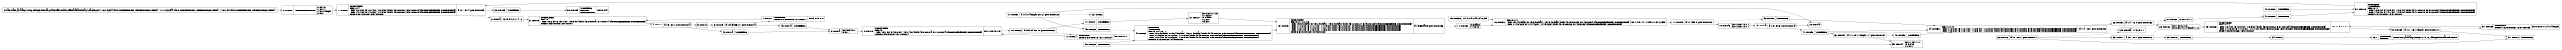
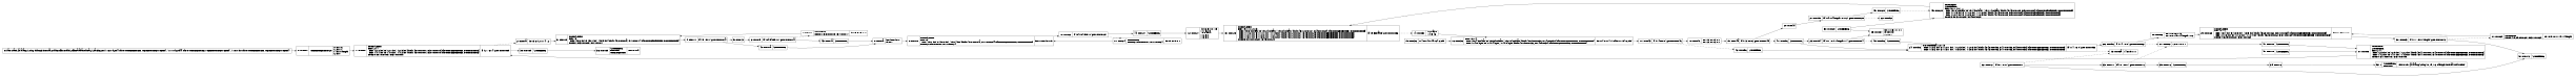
  digraph {
    rankdir=LR
    node [shape=record]
    n1 [label="{0\:\ 0x0000|MTH_ENTER_BLOCK\l|r0 = r16\lr1 = r17\lr4 = r0.length\lr2 = 0\l}"]
    n2 [label="{1\:\ 0x0008|LOOP_START\lPHI: r2 r4 \l  PHI: (r2v2 int) = (r2v1 int), (r2v3 int) binds: [B:0:0x0000, B:37:0x0008] A[DONT_GENERATE, DONT_INLINE]\l  PHI: (r4v1 int) = (r4v0 int), (r4v2 int) binds: [B:0:0x0000, B:37:0x0008] A[DONT_GENERATE, DONT_INLINE]\lLOOP:0: B:1:0x0008\-\>B:37:0x0008\l|if (r2 \>= r4) goto L_0x0089\l}"]
    n3 [label="{2\:\ 0x000a|int r5 = (r2 + r4) \/ 2\l}"]
    n4 [label="{38\:\ 0x0089|SYNTHETIC\l}"]
    n5 [label="{3\:\ 0x000e|LOOP_START\lPHI: r5 \l  PHI: (r5v2 int) = (r5v1 int), (r5v5 int) binds: [B:2:0x000a, B:7:0x0017] A[DONT_GENERATE, DONT_INLINE]\lLOOP:1: B:3:0x000e\-\>B:7:0x0017\l}"]
    n6 [label="{36\:\ 0x0089|SYNTHETIC\lRETURN\lORIG_RETURN\l|return null\l}"]
    n7 [label="{4\:\ 0x0011|if (r5 \<= \-1) goto L_0x001a\l}"]
    n8 [label="{5\:\ 0x0013}"]
    n9 [label="{42\:\ 0x001a|SYNTHETIC\l}"]
    n10 [label="{6\:\ 0x0015|if (r0[r5] == 10) goto L_0x001a\l}"]
    n11 [label="{8\:\ 0x001a|int r5 = r5 + 1\lr9 = 1\l}"]
    n12 [label="{7\:\ 0x0017|LOOP_END\lLOOP:1: B:3:0x000e\-\>B:7:0x0017\l|int r5 = r5 + \-1\l}"]
    n13 [label="{43\:\ 0x001a|SYNTHETIC\l}"]
    n14 [label="{9\:\ 0x001e|LOOP_START\lPHI: r9 \l  PHI: (r9v1 int) = (r9v0 int), (r9v14 int) binds: [B:8:0x001a, B:11:0x0024] A[DONT_GENERATE, DONT_INLINE]\lLOOP:2: B:9:0x001e\-\>B:11:0x0024\l|int r10 = r5 + r9\l}"]
    n15 [label="{10\:\ 0x0022|if (r0[r10] == 10) goto L_0x0027\l}"]
    n16 [label="{11\:\ 0x0024|LOOP_END\lLOOP:2: B:9:0x001e\-\>B:11:0x0024\l|int r9 = r9 + 1\l}"]
    n17 [label="{44\:\ 0x0027|SYNTHETIC\l}"]
    n18 [label="{12\:\ 0x0027|int r6 = r10 \- r5\lr11 = r18\lr9 = false\lr12 = 0\lr13 = 0\l}"]
    n19 [label="{13\:\ 0x002e|LOOP_START\lPHI: r9 r11 r12 r13 \l  PHI: (r9v3 boolean) = (r9v2 boolean), (r9v8 boolean) binds: [B:12:0x0027, B:45:0x002e] A[DONT_GENERATE, DONT_INLINE]\l  PHI: (r11v2 int) = (r11v1 int), (r11v5 int) binds: [B:12:0x0027, B:45:0x002e] A[DONT_GENERATE, DONT_INLINE]\l  PHI: (r12v1 int) = (r12v0 int), (r12v4 int) binds: [B:12:0x0027, B:45:0x002e] A[DONT_GENERATE, DONT_INLINE]\l  PHI: (r13v1 int) = (r13v0 int), (r13v3 int) binds: [B:12:0x0027, B:45:0x002e] A[DONT_GENERATE, DONT_INLINE]\lLOOP:3: B:13:0x002e\-\>B:45:0x002e\l|if (r9 == false) goto L_0x0036\l}"]
    n20 [label="{14\:\ 0x0030|r9 = false\lr14 = 46\l}"]
    n21 [label="{16\:\ 0x003c|PHI: r9 r14 \l  PHI: (r9v4 boolean) = (r9v3 boolean), (r9v13 boolean) binds: [B:15:0x0036, B:14:0x0030] A[DONT_GENERATE, DONT_INLINE]\l  PHI: (r14v0 byte) = (r14v4 byte), (r14v5 byte) binds: [B:15:0x0036, B:14:0x0030] A[DONT_GENERATE, DONT_INLINE]\l|int r14 = r14 \- (r0[r5 + r13] & 255)\l}"]
    n22 [label="{15\:\ 0x0036|r14 = r1[r11][r12] & 255\l}"]
    n23 [label="{17\:\ 0x0043|if (r14 == 0) goto L_0x0046\l}"]
    n24 [label="{18\:\ 0x0046|int r13 = r13 + 1\lint r12 = r12 + 1\l}"]
    n25 [label="{46\:\ 0x0056|SYNTHETIC\l}"]
    n26 [label="{19\:\ 0x004a|if (r13 != r6) goto L_0x004d\l}"]
-   n27 [label="{24\:\ 0x0056|PHI: r12 r13 \l  PHI: (r12v2 int) = (r12v1 int), (r12v3 int), (r12v3 int) binds: [B:46:0x0056, B:47:0x0056, B:48:0x0056] A[DONT_GENERATE, DONT_INLINE]\l  PHI: (r13v2 int) = (r13v1 int), (r13v3 int), (r13v3 int) binds: [B:46:0x0056, B:47:0x0056, B:48:0x0056] A[DONT_GENERATE, DONT_INLINE]\l|if (r14 \>= 0) goto L_0x005c\l}"]
+   n27 [label="{24\:\ 0x0056|IMMUTABLE: r12 r13 \l  PHI: (r12v2 int) = (r12v1 int), (r12v3 int), (r12v3 int) binds: [B:46:0x0056, B:47:0x0056, B:48:0x0056] A[DONT_GENERATE, DONT_INLINE]\l  PHI: (r13v2 int) = (r13v1 int), (r13v3 int), (r13v3 int) binds: [B:46:0x0056, B:47:0x0056, B:48:0x0056] A[DONT_GENERATE, DONT_INLINE]\l|if (r14 \>= 0) goto L_0x005c\l}"]
    n28 [label="{20\:\ 0x004d}"]
    n29 [label="{47\:\ 0x0056|SYNTHETIC\l}"]
    n30 [label="{21\:\ 0x0050|if (r1[r11].length != r12) goto L_0x002e\l}"]
    n31 [label="{23\:\ 0x0054|if (r11 != (r1.length \- 1)) goto L_0x0084\l}"]
    n32 [label="{22\:\ 0x0052}"]
    n33 [label="{49\:\ 0x002e|SYNTHETIC\l}"]
    n34 [label="{45\:\ 0x002e|LOOP_END\lSYNTHETIC\lPHI: r9 r11 r12 \l  PHI: (r9v8 boolean) = (r9v4 boolean), (r9v11 boolean) binds: [B:49:0x002e, B:50:0x002e] A[DONT_GENERATE, DONT_INLINE]\l  PHI: (r11v5 int) = (r11v2 int), (r11v6 int) binds: [B:49:0x002e, B:50:0x002e] A[DONT_GENERATE, DONT_INLINE]\l  PHI: (r12v4 int) = (r12v3 int), (r12v5 int) binds: [B:49:0x002e, B:50:0x002e] A[DONT_GENERATE, DONT_INLINE]\lLOOP:3: B:13:0x002e\-\>B:45:0x002e\l}"]
    n35 [label="{35\:\ 0x0084|int r11 = r11 + 1\lr9 = true\lr12 = \-1\l}"]
    n36 [label="{48\:\ 0x0056|SYNTHETIC\l}"]
    n37 [label="{25\:\ 0x005a|r4 = r5 + \-1\l}"]
    n38 [label="{26\:\ 0x005c|if (r14 \<= 0) goto L_0x0062\l}"]
    n39 [label="{27\:\ 0x0060|r2 = r10 + 1\l}"]
    n40 [label="{28\:\ 0x0062|int r7 = r6 \- r13\lint r8 = r1[r11].length \- r12\l}"]
    n41 [label="{40\:\ 0x0008|SYNTHETIC\l}"]
    n42 [label="{37\:\ 0x0008|LOOP_END\lSYNTHETIC\lPHI: r2 r4 \l  PHI: (r2v3 int) = (r2v5 int), (r2v2 int) binds: [B:41:0x0008, B:40:0x0008] A[DONT_GENERATE, DONT_INLINE]\l  PHI: (r4v2 int) = (r4v1 int), (r4v3 int) binds: [B:41:0x0008, B:40:0x0008] A[DONT_GENERATE, DONT_INLINE]\lLOOP:0: B:1:0x0008\-\>B:37:0x0008\l}"]
    n43 [label="{41\:\ 0x0008|SYNTHETIC\l}"]
    n44 [label="{29\:\ 0x0068|LOOP_START\lPHI: r8 r11 \l  PHI: (r8v4 int) = (r8v3 int), (r8v5 int) binds: [B:28:0x0062, B:31:0x006d] A[DONT_GENERATE, DONT_INLINE]\l  PHI: (r11v3 int) = (r11v2 int), (r11v4 int) binds: [B:28:0x0062, B:31:0x006d] A[DONT_GENERATE, DONT_INLINE]\lLOOP:4: B:29:0x0068\-\>B:31:0x006d\l|int r11 = r11 + 1\l}"]
    n45 [label="{30\:\ 0x006b|if (r11 \>= r1.length) goto L_0x0072\l}"]
    n46 [label="{31\:\ 0x006d|LOOP_END\lLOOP:4: B:29:0x0068\-\>B:31:0x006d\l|int r8 = r8 + r1[r11].length\l}"]
    n47 [label="{51\:\ 0x0072|SYNTHETIC\l}"]
    n48 [label="{32\:\ 0x0072|if (r8 \>= r7) goto L_0x0077\l}"]
    n49 [label="{33\:\ 0x0077|if (r8 \<= r7) goto L_0x007c\l}"]
    n50 [label="{39\:\ 0x007c|SYNTHETIC\l}"]
    n51 [label="{34\:\ 0x007c}"]
    n52 [label="{52\:\ ?|SYNTHETIC\lRETURN\l|return new java.lang.String(r0, r5, r6, okhttp3.internal.Util.UTF_8)\l}"]
    n53 [label="{50\:\ 0x002e|SYNTHETIC\l}"]
    n54 [label="{private static java.lang.String okhttp3.internal.publicsuffix.PublicSuffixDatabase.binarySearchBytes((r16v0 byte[] A[IMMUTABLE_TYPE, METHOD_ARGUMENT]), (r17v0 byte[][] A[IMMUTABLE_TYPE, METHOD_ARGUMENT]), (r18v0 int A[IMMUTABLE_TYPE, METHOD_ARGUMENT])) }"]
    n1 -> n2
    n2 -> n3 [style=dashed]
    n2 -> n4
    n3 -> n5
    n4 -> n6
    n5 -> n7
    n7 -> n8 [style=dashed]
    n7 -> n9
    n8 -> n10
    n9 -> n11
    n10 -> n12 [style=dashed]
    n10 -> n13
    n11 -> n14
    n12 -> n5
    n13 -> n11
    n14 -> n15
    n15 -> n16 [style=dashed]
    n15 -> n17
    n16 -> n14
    n17 -> n18
    n18 -> n19
    n19 -> n20 [style=dashed]
    n20 -> n21
    n21 -> n23
    n22 -> n21
    n23 -> n24
    n23 -> n25 [style=dashed]
    n24 -> n26
    n25 -> n27
    n26 -> n28
    n26 -> n29 [style=dashed]
    n27 -> n37 [style=dashed]
    n27 -> n38
-   n30 -> n28
+   n28 -> n30
    n29 -> n27
    n29 -> n31
    n30 -> n32 [style=dashed]
    n30 -> n33
    n31 -> n35
    n31 -> n36 [style=dashed]
    n33 -> n34 [style=dashed]
    n34 -> n19
    n36 -> n27
    n38 -> n39 [style=dashed]
    n38 -> n40
    n39 -> n43
    n40 -> n44
    n41 -> n42
    n42 -> n2
    n43 -> n42
    n44 -> n45
    n45 -> n46 [style=dashed]
    n45 -> n47
    n46 -> n44
    n48 -> n37 [style=dashed]
    n48 -> n47
    n48 -> n49
    n49 -> n39 [style=dashed]
    n49 -> n50
    n50 -> n51
    n51 -> n52
    n53 -> n34
    n53 -> n35
    n54 -> n1
  }
